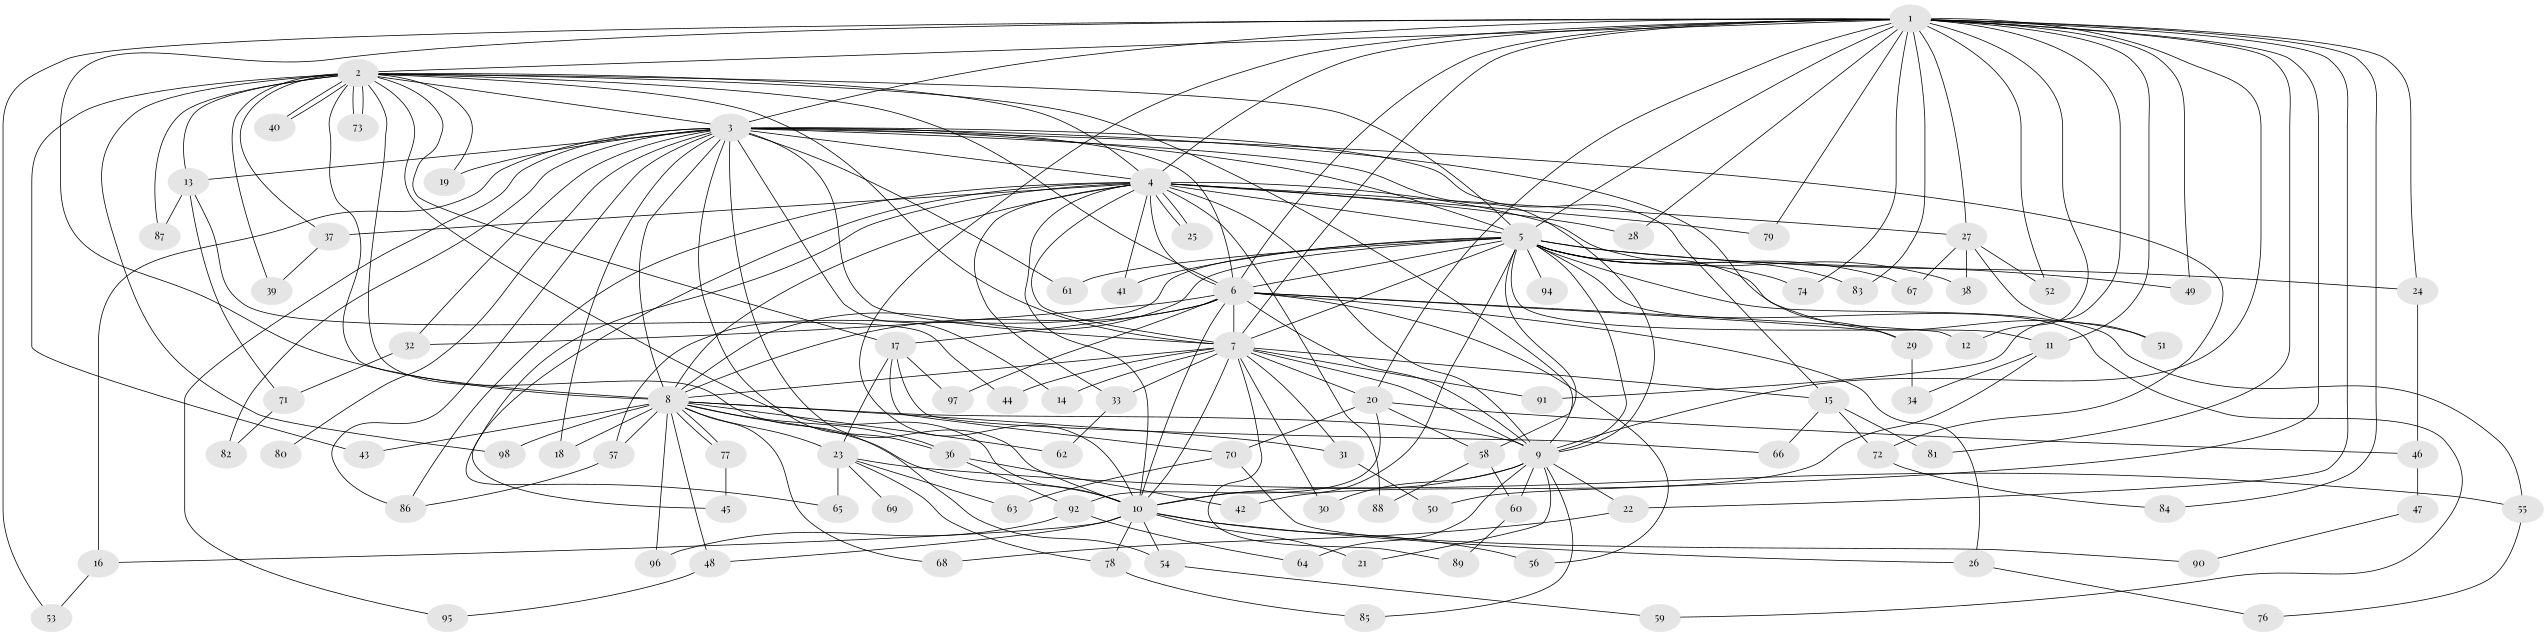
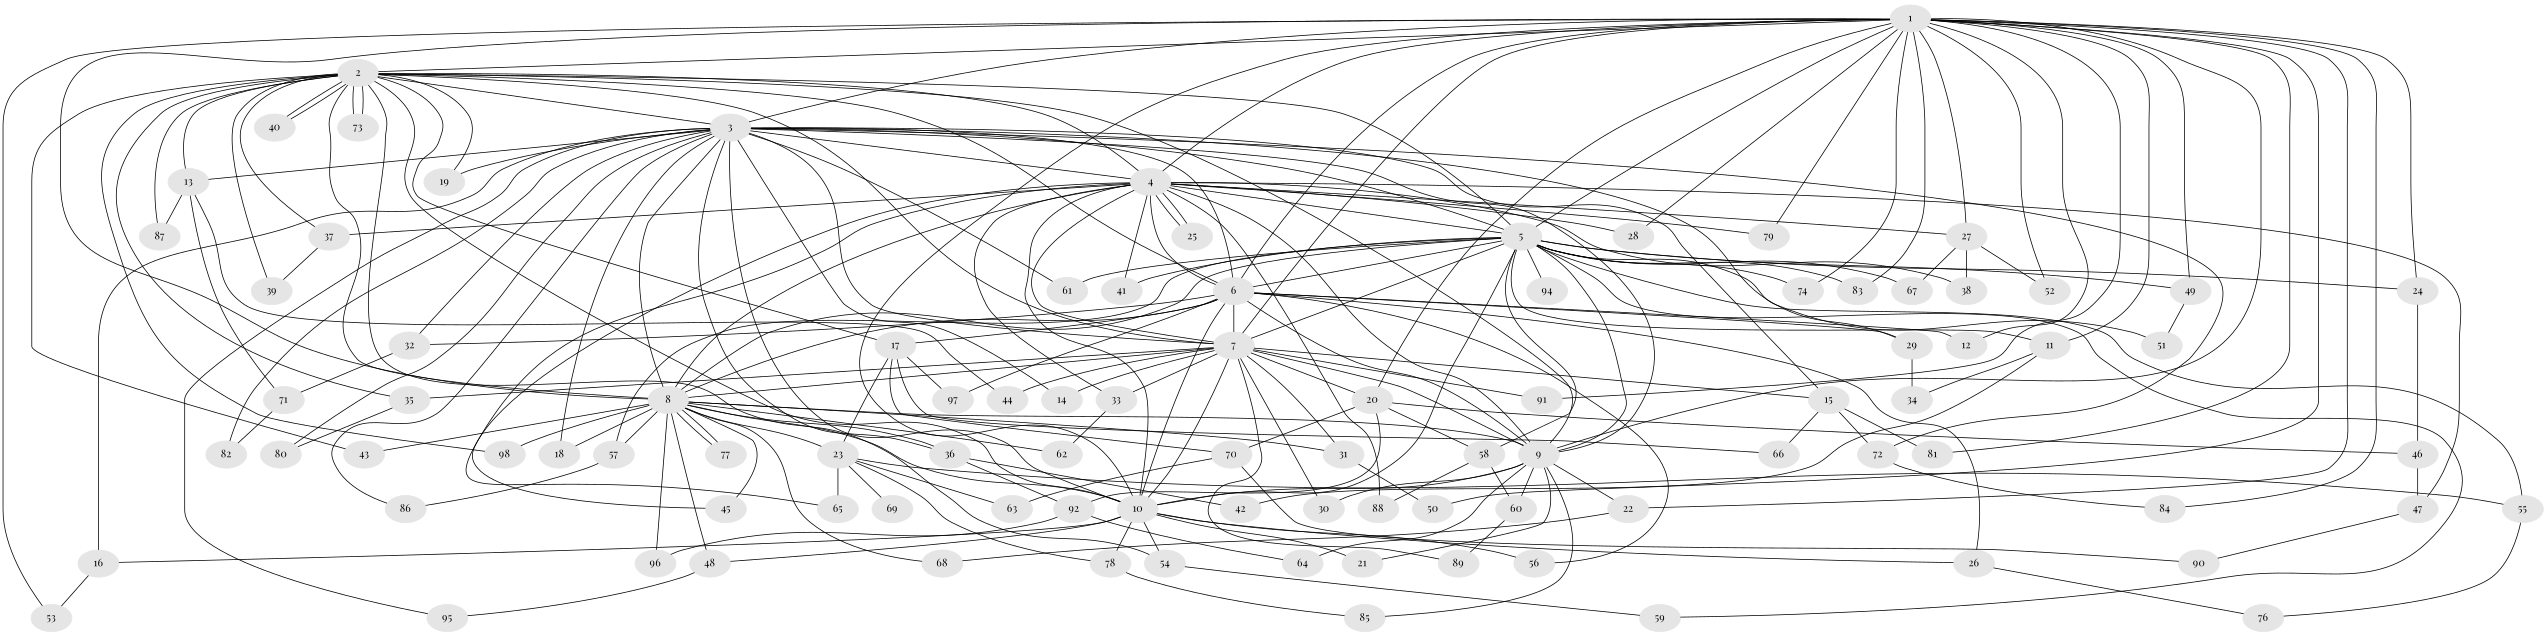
  graph {
    fontname="Playfair Display"
    node [color=gray90 fontname="Playfair Display" style=filled]
    edge [fontname="Playfair Display"]
    1
    2
    3
    4
    5
    6
    7
    8
    9
    10
    11
    12
    20
    22
    24
    27
    28
    49
    50
    52
    53
    74
    79
    81
    83
    84
    91
    13
    17
    19
+   35
    37
    39
    40
    43
    54
    73
    87
    n39 [label=98]
    14
    15
    16
    18
    29
    32
    36
    61
    72
    80
    82
    86
    95
    25
    33
    38
    41
    45
    47
    65
    88
    51
    55
    57
    58
    59
    67
    94
    26
    56
    97
    30
    31
    44
    89
    23
    48
    62
    68
    77
    96
    21
    60
    64
    85
    78
    34
    42
    70
    46
    92
    71
    66
    90
    76
    69
    63
    1 -- 2
    1 -- 3
    1 -- 4
    1 -- 5
    1 -- 6
    1 -- 7
    1 -- 8
    1 -- 9
    1 -- 10
    1 -- 11
    1 -- 12
    1 -- 20
    1 -- 22
    1 -- 24
    1 -- 27
    1 -- 28
    1 -- 49
    1 -- 50
    1 -- 52
    1 -- 53
    1 -- 74
    1 -- 79
    1 -- 81
    1 -- 83
    1 -- 84
    1 -- 91
    2 -- 3
    2 -- 4
    2 -- 5
    2 -- 6
    2 -- 7
    2 -- 8
    2 -- 9
    2 -- 10
    2 -- 13
    2 -- 17
    2 -- 19
+   2 -- 35
    2 -- 37
    2 -- 39
    2 -- 40
    2 -- 40
    2 -- 43
    2 -- 54
    2 -- 73
    2 -- 73
    2 -- 87
    2 -- n39
    3 -- 4
    3 -- 5
    3 -- 6
    3 -- 7
    3 -- 8
    3 -- 9
    3 -- 10
    3 -- 13
    3 -- 19
    3 -- 14
    3 -- 15
    3 -- 16
    3 -- 18
    3 -- 29
    3 -- 32
    3 -- 36
    3 -- 61
    3 -- 72
    3 -- 80
    3 -- 82
    3 -- 86
    3 -- 95
    4 -- 5
    4 -- 6
    4 -- 7
    4 -- 8
    4 -- 9
    4 -- 10
    4 -- 27
    4 -- 28
    4 -- 79
    4 -- 37
    4 -- 25
    4 -- 25
    4 -- 33
    4 -- 38
    4 -- 41
    4 -- 45
-   4 -- 86
+   4 -- 47
    4 -- 65
    4 -- 88
    5 -- 6
    5 -- 7
    5 -- 8
    5 -- 9
    5 -- 10
    5 -- 11
    5 -- 24
    5 -- 49
    5 -- 74
    5 -- 83
    5 -- 61
    5 -- 41
    5 -- 51
    5 -- 55
    5 -- 57
    5 -- 58
    5 -- 59
    5 -- 67
    5 -- 94
    6 -- 7
    6 -- 8
    6 -- 9
    6 -- 10
    6 -- 12
    6 -- 17
    6 -- 29
    6 -- 32
    6 -- 26
    6 -- 56
    6 -- 97
    7 -- 8
    7 -- 9
    7 -- 10
    7 -- 20
    7 -- 91
+   7 -- 35
    7 -- 14
    7 -- 15
    7 -- 33
    7 -- 30
    7 -- 31
    7 -- 44
    7 -- 89
    8 -- 9
    8 -- 10
    8 -- 43
    8 -- n39
    8 -- 18
    8 -- 36
-   77 -- 45
+   8 -- 45
    8 -- 57
    8 -- 31
    8 -- 23
    8 -- 48
    8 -- 62
    8 -- 68
    8 -- 77
    8 -- 77
    8 -- 96
    9 -- 10
    9 -- 22
    9 -- 30
    9 -- 21
    9 -- 60
    9 -- 64
    9 -- 85
    10 -- 54
    10 -- 16
    10 -- 26
    10 -- 56
    10 -- 48
    10 -- 21
    10 -- 78
    11 -- 34
    11 -- 42
    20 -- 58
    20 -- 70
    20 -- 46
    20 -- 92
    22 -- 68
    24 -- 46
    27 -- 52
    27 -- 38
-   27 -- 51
+   49 -- 51
    27 -- 67
    13 -- 87
    13 -- 44
    13 -- 71
    17 -- 97
    17 -- 23
    17 -- 70
    17 -- 66
+   35 -- 80
    37 -- 39
    54 -- 59
    15 -- 81
    15 -- 72
    15 -- 66
    16 -- 53
    29 -- 34
    32 -- 71
    36 -- 42
    36 -- 92
    72 -- 84
    33 -- 62
    47 -- 90
    55 -- 76
    57 -- 86
    58 -- 88
    58 -- 60
    26 -- 76
    31 -- 50
    23 -- 65
    23 -- 55
    23 -- 78
    23 -- 69
    23 -- 63
    48 -- 95
    60 -- 89
    78 -- 85
    70 -- 90
    70 -- 63
    46 -- 47
    92 -- 96
    92 -- 64
    71 -- 82
  }
